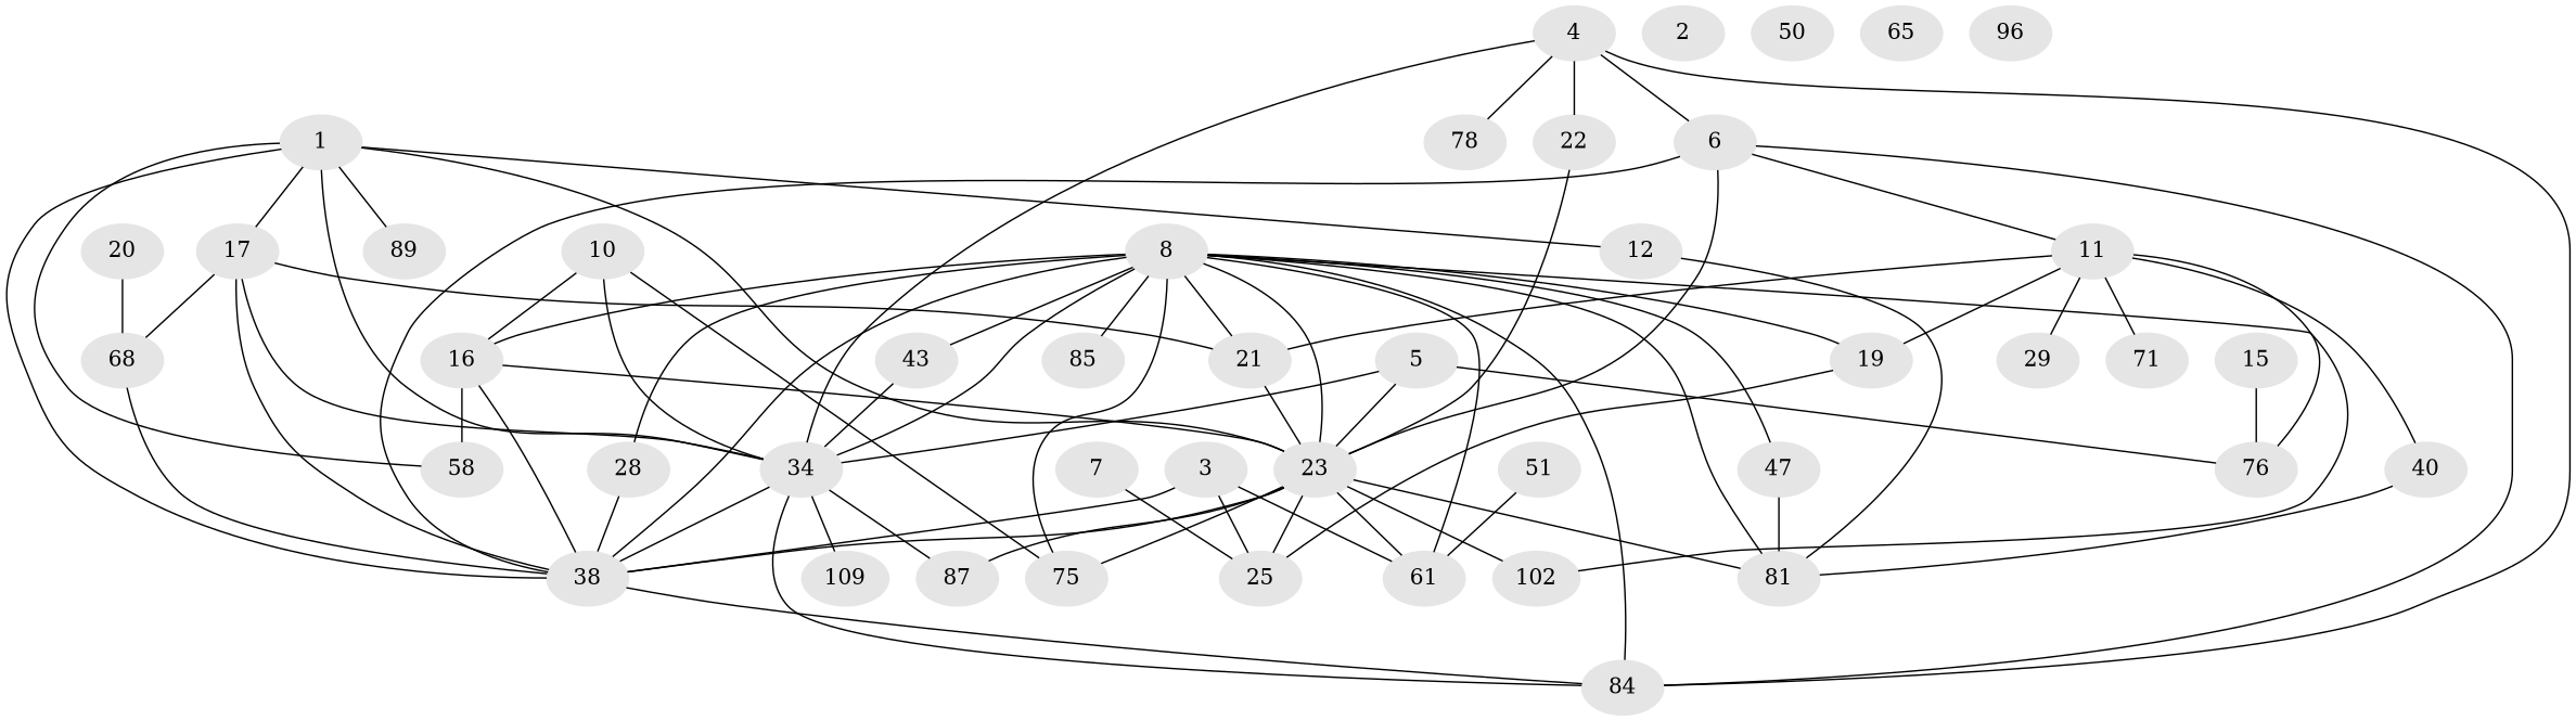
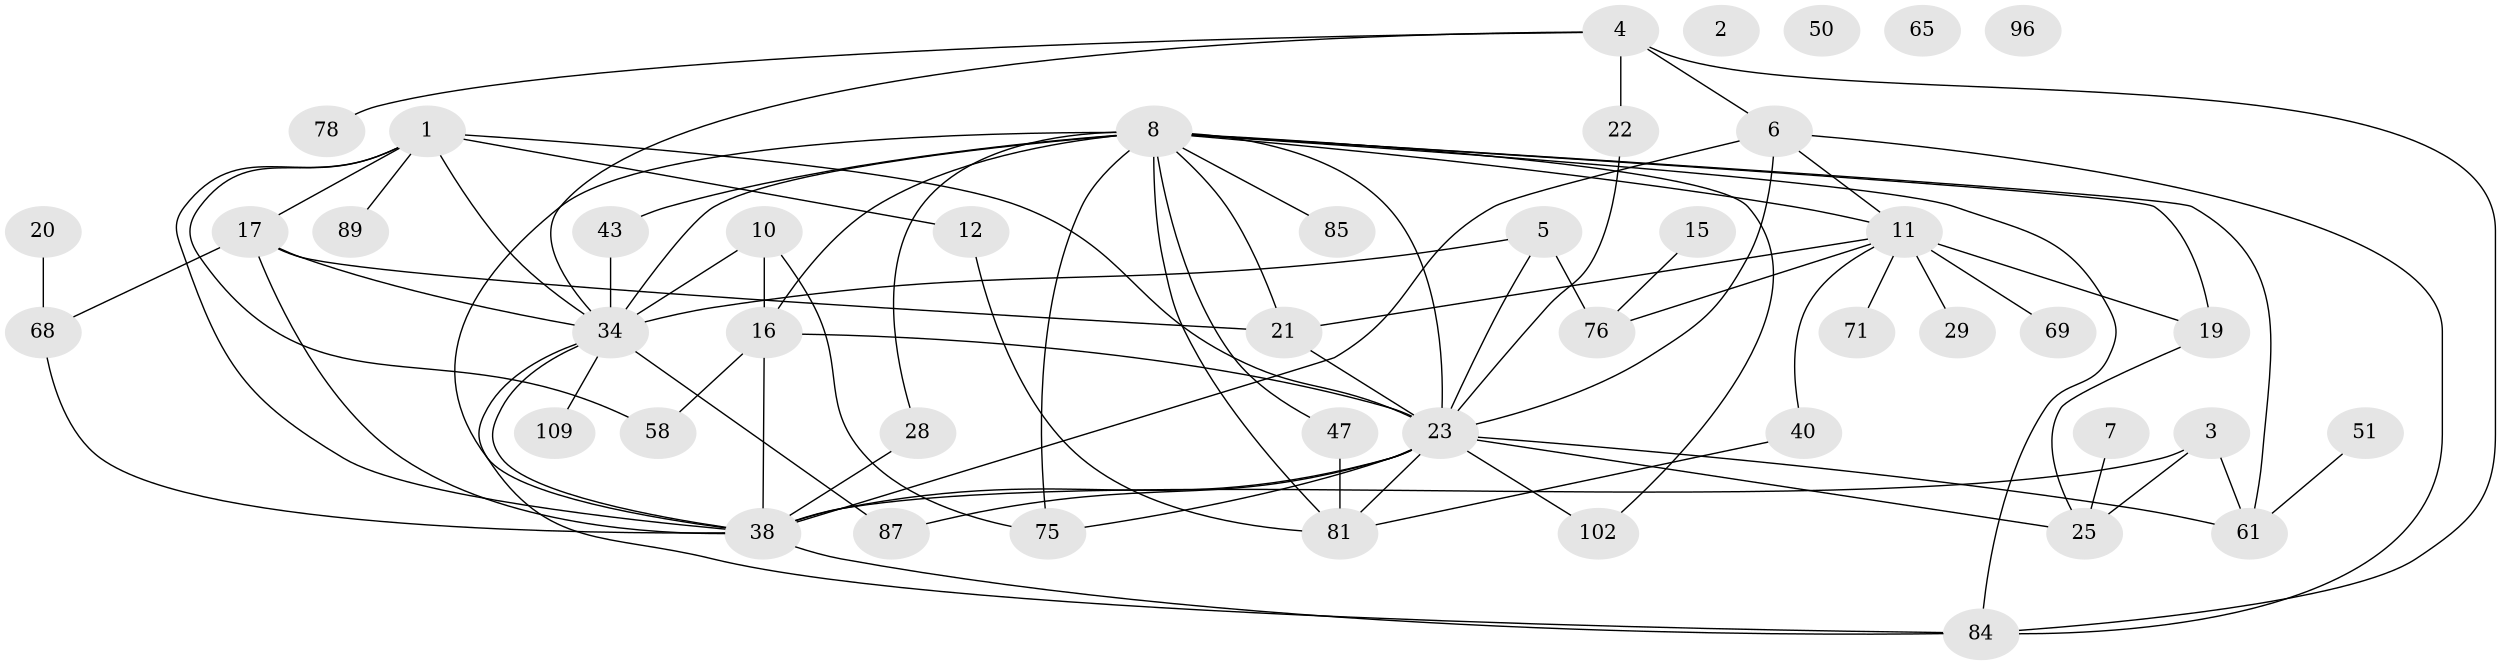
  graph {
    node [color=gray90 style=filled]
    1 [super="+9"]
    12 [super="+18+115"]
    17 [super="+35+91"]
    23 [super="+32+26"]
    34 [super="+54"]
    38 [super="+48"]
    58
    89
    81 [super="+94"]
    21 [super="+73"]
    68
    25 [super="+60+52"]
    61 [super="+111+63"]
    75 [super="+88"]
    102
    87
    84 [super="+90+97"]
    109
    2
    3 [super="+14"]
    4 [super="+13+62"]
    6 [super="+24"]
    22
    78 [super="+103"]
    11 [super="+59+41+55"]
    5 [super="+31+56"]
    76 [super="+80"]
    19 [super="+27+110+100"]
    29
    40 [super="+83"]
+   69
    71
    7
    8 [super="+113+99+37+45"]
    16 [super="+33+79"]
    28
    43
    47 [super="+64"]
    85
    10 [super="+42+44"]
    15
    20 [super="+36"]
    50
    51
    65
    96
    1 -- 12 [weight=2]
    1 -- 17
    1 -- 23
    1 -- 34 [weight=2]
    1 -- 38
    1 -- 58
    1 -- 89
    12 -- 81
    17 -- 34
    17 -- 38
    17 -- 21
    17 -- 68
    23 -- 38
    23 -- 81 [weight=2]
    23 -- 25
    23 -- 61
    23 -- 75
    23 -- 102
    23 -- 87
    34 -- 38
    34 -- 87
    34 -- 84
    34 -- 109
    38 -- 84
    21 -- 23 [weight=3]
    68 -- 38
    3 -- 38
    3 -- 25
    3 -- 61
    4 -- 34
    4 -- 84
    4 -- 6
    4 -- 22
    4 -- 78
    6 -- 23
    6 -- 38 [weight=2]
    6 -- 84
    6 -- 11
    22 -- 23
    11 -- 21
    11 -- 76 [weight=2]
    11 -- 19
    11 -- 29
    11 -- 40
+   11 -- 69
    11 -- 71
    5 -- 23
    5 -- 34
    5 -- 76
    19 -- 25
    40 -- 81
    7 -- 25
    8 -- 23
    8 -- 34 [weight=2]
    8 -- 38
    8 -- 81
    8 -- 21
    8 -- 61
    8 -- 75
    8 -- 102
    8 -- 84
+   8 -- 11
    8 -- 19
    8 -- 16 [weight=2]
    8 -- 28
    8 -- 43
    8 -- 47
    8 -- 85
    16 -- 23 [weight=2]
    16 -- 38
    16 -- 58
    28 -- 38
    43 -- 34 [weight=3]
    47 -- 81 [weight=2]
    10 -- 34
    10 -- 75
    10 -- 16
    15 -- 76
    20 -- 68
    51 -- 61
  }
